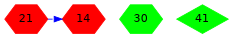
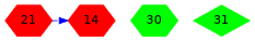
  digraph {
    ranksep=2.0
    fontname="DejaVu Sans"
    node [color=red shape=hexagon style=filled fontname="DejaVu Sans"]
    14
    21
    30 [color=green]
-   31 [color=green shape=diamond label=41]
+   31 [color=green shape=diamond]
    subgraph sub_1 {
      rank=same
      14
      21
    }
    subgraph sub_2 {
      rank=same
    }
    subgraph sub_3 {
      rank=same
      30
      31
    }
    21 -> 14 [color=blue style=dashed fontname="DejaVu Sans"]
  }
